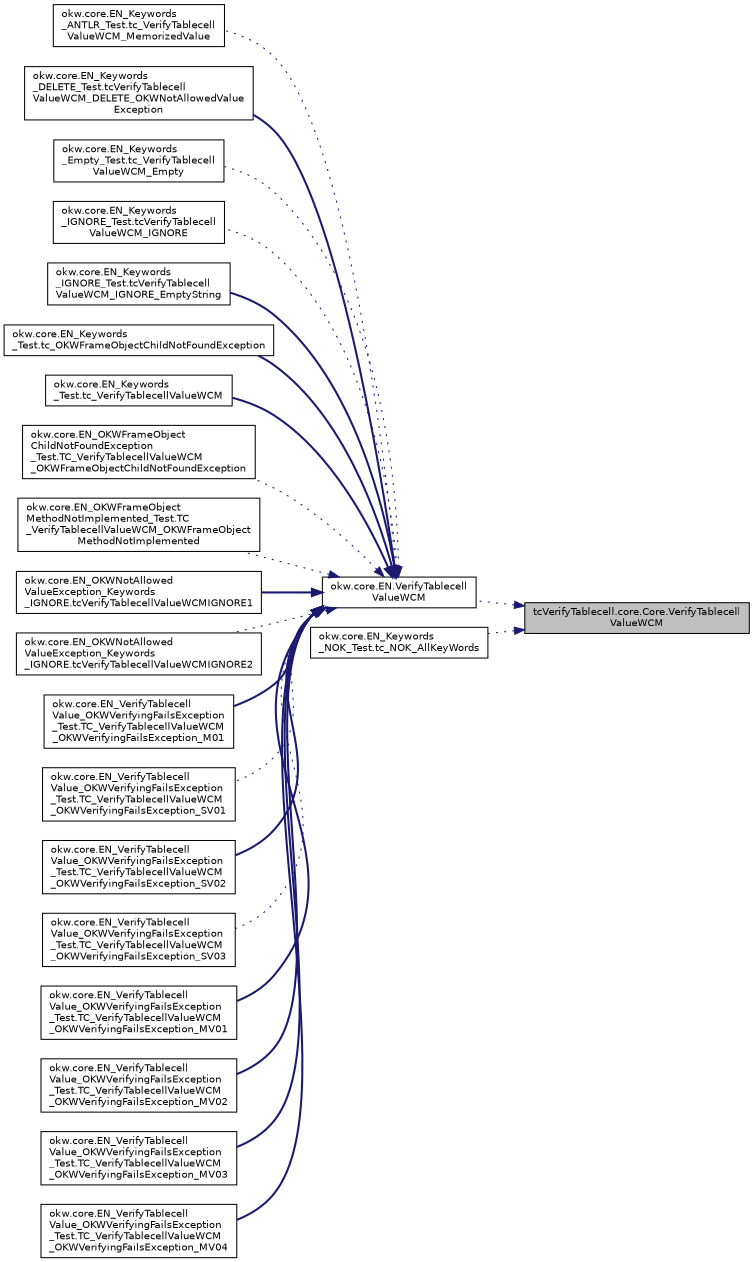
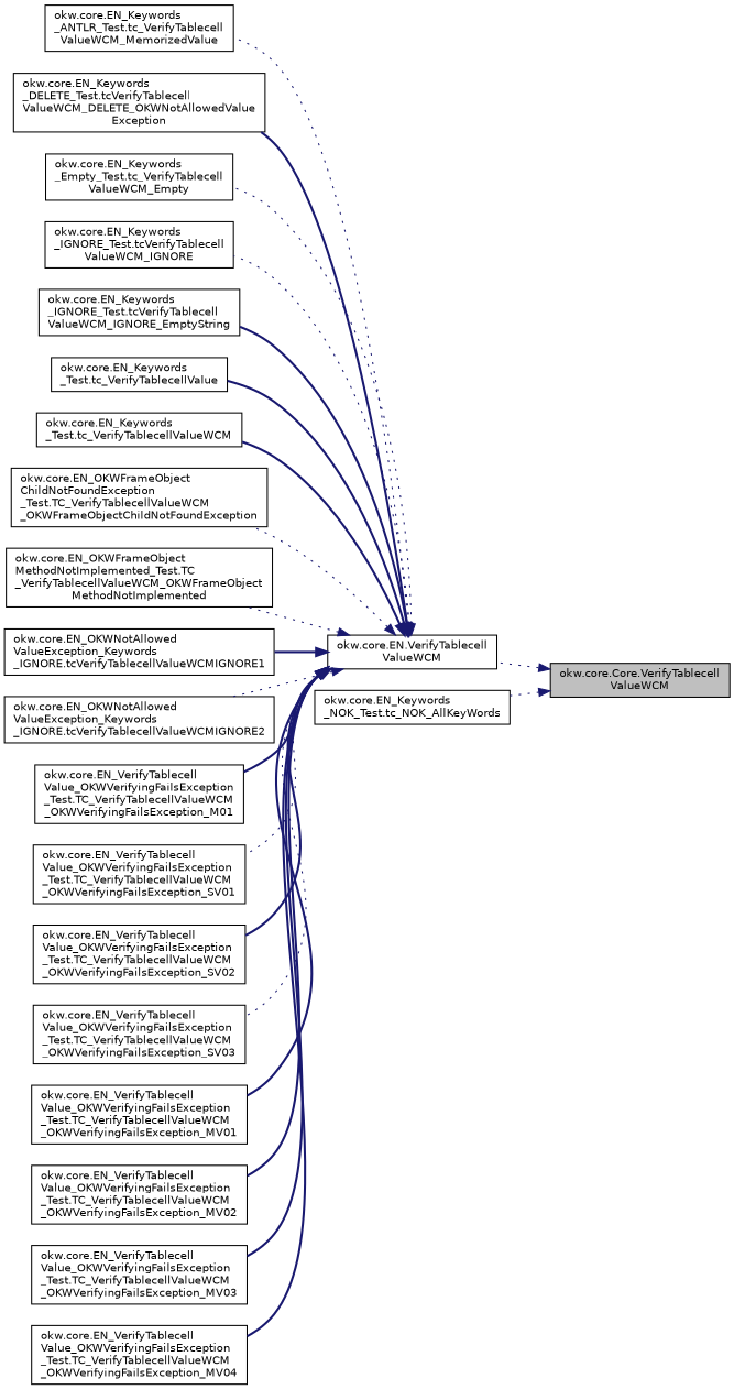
  digraph {
    rankdir=RL
    node [color=black fillcolor=white fontname=Helvetica fontsize=10 shape=record style=filled]
    edge [color=midnightblue dir=back fontname=Helvetica fontsize=10 labelfontname=Helvetica labelfontsize=10 style=bold]
-   n1 [fillcolor=grey75 fontcolor=black height=0.2 label="tcVerifyTablecell.core.Core.VerifyTablecell\lValueWCM" width=0.4]
+   n1 [fillcolor=grey75 fontcolor=black height=0.2 label="okw.core.Core.VerifyTablecell\lValueWCM" width=0.4]
    n2 [height=0.2 label="okw.core.EN.VerifyTablecell\lValueWCM" width=0.4]
    n3 [height=0.2 label="okw.core.EN_Keywords\l_NOK_Test.tc_NOK_AllKeyWords" width=0.4]
    n4 [height=0.2 label="okw.core.EN_Keywords\l_ANTLR_Test.tc_VerifyTablecell\lValueWCM_MemorizedValue" width=0.4]
    n5 [height=0.2 label="okw.core.EN_Keywords\l_DELETE_Test.tcVerifyTablecell\lValueWCM_DELETE_OKWNotAllowedValue\lException" width=0.4]
    n6 [height=0.2 label="okw.core.EN_Keywords\l_Empty_Test.tc_VerifyTablecell\lValueWCM_Empty" width=0.4]
    n7 [height=0.2 label="okw.core.EN_Keywords\l_IGNORE_Test.tcVerifyTablecell\lValueWCM_IGNORE" width=0.4]
    n8 [height=0.2 label="okw.core.EN_Keywords\l_IGNORE_Test.tcVerifyTablecell\lValueWCM_IGNORE_EmptyString" width=0.4]
-   n9 [height=0.2 label="okw.core.EN_Keywords\l_Test.tc_OKWFrameObjectChildNotFoundException" width=0.4]
+   n9 [height=0.2 label="okw.core.EN_Keywords\l_Test.tc_VerifyTablecellValue" width=0.4]
    n10 [height=0.2 label="okw.core.EN_Keywords\l_Test.tc_VerifyTablecellValueWCM" width=0.4]
    n11 [height=0.2 label="okw.core.EN_OKWFrameObject\lChildNotFoundException\l_Test.TC_VerifyTablecellValueWCM\l_OKWFrameObjectChildNotFoundException" width=0.4]
    n12 [height=0.2 label="okw.core.EN_OKWFrameObject\lMethodNotImplemented_Test.TC\l_VerifyTablecellValueWCM_OKWFrameObject\lMethodNotImplemented" width=0.4]
    n13 [height=0.2 label="okw.core.EN_OKWNotAllowed\lValueException_Keywords\l_IGNORE.tcVerifyTablecellValueWCMIGNORE1" width=0.4]
    n14 [height=0.2 label="okw.core.EN_OKWNotAllowed\lValueException_Keywords\l_IGNORE.tcVerifyTablecellValueWCMIGNORE2" width=0.4]
    n15 [height=0.2 label="okw.core.EN_VerifyTablecell\lValue_OKWVerifyingFailsException\l_Test.TC_VerifyTablecellValueWCM\l_OKWVerifyingFailsException_M01" width=0.4]
    n16 [height=0.2 label="okw.core.EN_VerifyTablecell\lValue_OKWVerifyingFailsException\l_Test.TC_VerifyTablecellValueWCM\l_OKWVerifyingFailsException_SV01" width=0.4]
    n17 [height=0.2 label="okw.core.EN_VerifyTablecell\lValue_OKWVerifyingFailsException\l_Test.TC_VerifyTablecellValueWCM\l_OKWVerifyingFailsException_SV02" width=0.4]
    n18 [height=0.2 label="okw.core.EN_VerifyTablecell\lValue_OKWVerifyingFailsException\l_Test.TC_VerifyTablecellValueWCM\l_OKWVerifyingFailsException_SV03" width=0.4]
    n19 [height=0.2 label="okw.core.EN_VerifyTablecell\lValue_OKWVerifyingFailsException\l_Test.TC_VerifyTablecellValueWCM\l_OKWVerifyingFailsException_MV01" width=0.4]
    n20 [height=0.2 label="okw.core.EN_VerifyTablecell\lValue_OKWVerifyingFailsException\l_Test.TC_VerifyTablecellValueWCM\l_OKWVerifyingFailsException_MV02" width=0.4]
    n21 [height=0.2 label="okw.core.EN_VerifyTablecell\lValue_OKWVerifyingFailsException\l_Test.TC_VerifyTablecellValueWCM\l_OKWVerifyingFailsException_MV03" width=0.4]
    n22 [height=0.2 label="okw.core.EN_VerifyTablecell\lValue_OKWVerifyingFailsException\l_Test.TC_VerifyTablecellValueWCM\l_OKWVerifyingFailsException_MV04" width=0.4]
    n1 -> n2 [style=dotted]
    n1 -> n3 [style=dotted]
    n2 -> n4 [style=dotted]
    n2 -> n5
    n2 -> n6 [style=dotted]
    n2 -> n7 [style=dotted]
    n2 -> n8
    n2 -> n9
    n2 -> n10
    n2 -> n11 [style=dotted]
    n2 -> n12 [style=dotted]
    n2 -> n13
    n2 -> n14 [style=dotted]
    n2 -> n15
    n2 -> n16 [style=dotted]
    n2 -> n17
    n2 -> n18 [style=dotted]
    n2 -> n19
    n2 -> n20
    n2 -> n21
    n2 -> n22
  }
